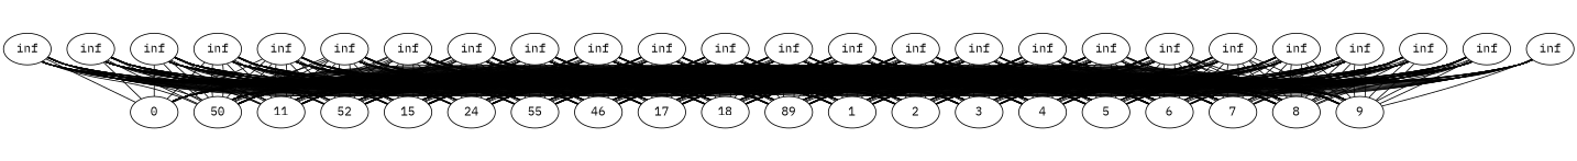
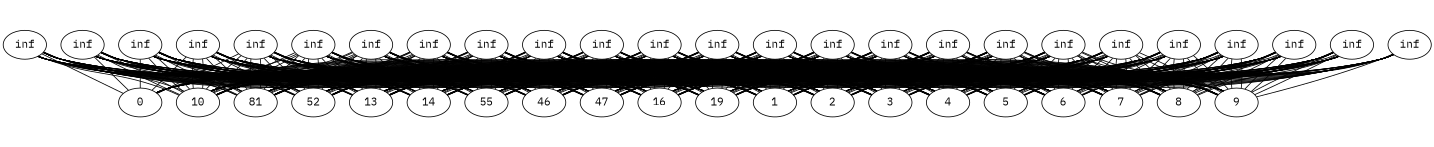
  graph {
    fontname="IBM Plex Mono"
    node [fontname="IBM Plex Mono"]
    edge [fontname="IBM Plex Mono"]
    n1 [label=inf]
    0
    1
    2
    3
    4
    5
    6
    7
    8
    9
-   10 [label=50]
-   11
+   10
+   11 [label=81]
    n14 [label=52]
-   13 [label=15]
-   14 [label=24]
+   13
+   14
    n17 [label=55]
    n18 [label=46]
-   17
-   18
-   19 [label=89]
+   17 [label=47]
+   18 [label=16]
+   19
    n22 [label=inf]
    n23 [label=inf]
    n24 [label=inf]
    n25 [label=inf]
    n26 [label=inf]
    n27 [label=inf]
    n28 [label=inf]
    n29 [label=inf]
    n30 [label=inf]
    n31 [label=inf]
    n32 [label=inf]
    n33 [label=inf]
    n34 [label=inf]
    n35 [label=inf]
    n36 [label=inf]
    n37 [label=inf]
    n38 [label=inf]
    n39 [label=inf]
    n40 [label=inf]
    n41 [label=inf]
    n42 [label=inf]
    n43 [label=inf]
    n44 [label=inf]
    n45 [label=inf]
    n1 -- 0
    n1 -- 1
    n1 -- 1
    n1 -- 2
    n1 -- 2
    n1 -- 3
    n1 -- 3
    n1 -- 4
    n1 -- 4
    n1 -- 5
    n1 -- 5
    n1 -- 6
    n1 -- 6
    n1 -- 7
    n1 -- 7
    n1 -- 8
    n1 -- 8
    n1 -- 9
    n1 -- 9
    n1 -- 10
    n1 -- 10
    n1 -- 11
    n1 -- 11
    n1 -- n14
    n1 -- n14
    n1 -- 13
    n1 -- 13
    n1 -- 14
    n1 -- 14
    n1 -- n17
    n1 -- n17
    n1 -- n18
    n1 -- n18
    n1 -- 17
    n1 -- 17
    n1 -- 18
    n1 -- 18
    n1 -- 19
    n1 -- 19
    n22 -- 0
    n22 -- 1
    n22 -- 1
    n22 -- 2
    n22 -- 2
    n22 -- 3
    n22 -- 3
    n22 -- 4
    n22 -- 4
    n22 -- 5
    n22 -- 5
    n22 -- 6
    n22 -- 6
    n22 -- 7
    n22 -- 7
    n22 -- 8
    n22 -- 8
    n22 -- 9
    n22 -- 9
    n22 -- 10
    n22 -- 10
    n22 -- 11
    n22 -- 11
    n22 -- n14
    n22 -- n14
    n22 -- 13
    n22 -- 13
    n22 -- 14
    n22 -- 14
    n22 -- n17
    n22 -- n17
    n22 -- n18
    n22 -- n18
    n22 -- 17
    n22 -- 17
    n22 -- 18
    n22 -- 18
    n22 -- 19
    n22 -- 19
    n23 -- 0
    n23 -- 1
    n23 -- 1
    n23 -- 2
    n23 -- 2
    n23 -- 3
    n23 -- 3
    n23 -- 4
    n23 -- 4
    n23 -- 5
    n23 -- 5
    n23 -- 6
    n23 -- 6
    n23 -- 7
    n23 -- 7
    n23 -- 8
    n23 -- 8
    n23 -- 9
    n23 -- 9
    n23 -- 10
    n23 -- 10
    n23 -- 11
    n23 -- 11
    n23 -- n14
    n23 -- n14
    n23 -- 13
    n23 -- 13
    n23 -- 14
    n23 -- 14
    n23 -- n17
    n23 -- n17
    n23 -- n18
    n23 -- n18
    n23 -- 17
    n23 -- 17
    n23 -- 18
    n23 -- 18
    n23 -- 19
    n23 -- 19
    n24 -- 0
    n24 -- 1
    n24 -- 1
    n24 -- 2
    n24 -- 2
    n24 -- 3
    n24 -- 3
    n24 -- 4
    n24 -- 4
    n24 -- 5
    n24 -- 5
    n24 -- 6
    n24 -- 6
    n24 -- 7
    n24 -- 7
    n24 -- 8
    n24 -- 8
    n24 -- 9
    n24 -- 9
    n24 -- 10
    n24 -- 10
    n24 -- 11
    n24 -- 11
    n24 -- n14
    n24 -- n14
    n24 -- 13
    n24 -- 13
    n24 -- 14
    n24 -- 14
    n24 -- n17
    n24 -- n17
    n24 -- n18
    n24 -- n18
    n24 -- 17
    n24 -- 17
    n24 -- 18
    n24 -- 18
    n24 -- 19
    n24 -- 19
    n25 -- 0
    n25 -- 1
    n25 -- 1
    n25 -- 2
    n25 -- 2
    n25 -- 3
    n25 -- 3
    n25 -- 4
    n25 -- 4
    n25 -- 5
    n25 -- 5
    n25 -- 6
    n25 -- 6
    n25 -- 7
    n25 -- 7
    n25 -- 8
    n25 -- 8
    n25 -- 9
    n25 -- 9
    n25 -- 10
    n25 -- 10
    n25 -- 11
    n25 -- 11
    n25 -- n14
    n25 -- n14
    n25 -- 13
    n25 -- 13
    n25 -- 14
    n25 -- 14
    n25 -- n17
    n25 -- n17
    n25 -- n18
    n25 -- n18
    n25 -- 17
    n25 -- 17
    n25 -- 18
    n25 -- 18
    n25 -- 19
    n25 -- 19
    n26 -- 0
    n26 -- 1
    n26 -- 1
    n26 -- 2
    n26 -- 2
    n26 -- 3
    n26 -- 3
    n26 -- 4
    n26 -- 4
    n26 -- 5
    n26 -- 5
    n26 -- 6
    n26 -- 6
    n26 -- 7
    n26 -- 7
    n26 -- 8
    n26 -- 8
    n26 -- 9
    n26 -- 9
    n26 -- 10
    n26 -- 10
    n26 -- 11
    n26 -- 11
    n26 -- n14
    n26 -- n14
    n26 -- 13
    n26 -- 13
    n26 -- 14
    n26 -- 14
    n26 -- n17
    n26 -- n17
    n26 -- n18
    n26 -- n18
    n26 -- 17
    n26 -- 17
    n26 -- 18
    n26 -- 18
    n26 -- 19
    n26 -- 19
    n27 -- 0
    n27 -- 1
    n27 -- 1
    n27 -- 2
    n27 -- 2
    n27 -- 3
    n27 -- 3
    n27 -- 4
    n27 -- 4
    n27 -- 5
    n27 -- 5
    n27 -- 6
    n27 -- 6
    n27 -- 7
    n27 -- 7
    n27 -- 8
    n27 -- 8
    n27 -- 9
    n27 -- 9
    n27 -- 10
    n27 -- 10
    n27 -- 11
    n27 -- 11
    n27 -- n14
    n27 -- n14
    n27 -- 13
    n27 -- 13
    n27 -- 14
    n27 -- 14
    n27 -- n17
    n27 -- n17
    n27 -- n18
    n27 -- n18
    n27 -- 17
    n27 -- 17
    n27 -- 18
    n27 -- 18
    n27 -- 19
    n27 -- 19
    n28 -- 0
    n28 -- 1
    n28 -- 1
    n28 -- 2
    n28 -- 2
    n28 -- 3
    n28 -- 3
    n28 -- 4
    n28 -- 4
    n28 -- 5
    n28 -- 5
    n28 -- 6
    n28 -- 6
    n28 -- 7
    n28 -- 7
    n28 -- 8
    n28 -- 8
    n28 -- 9
    n28 -- 9
    n28 -- 10
    n28 -- 10
    n28 -- 11
    n28 -- 11
    n28 -- n14
    n28 -- n14
    n28 -- 13
    n28 -- 13
    n28 -- 14
    n28 -- 14
    n28 -- n17
    n28 -- n17
    n28 -- n18
    n28 -- n18
    n28 -- 17
    n28 -- 17
    n28 -- 18
    n28 -- 18
    n28 -- 19
    n28 -- 19
    n29 -- 0
    n29 -- 1
    n29 -- 1
    n29 -- 2
    n29 -- 2
    n29 -- 3
    n29 -- 3
    n29 -- 4
    n29 -- 4
    n29 -- 5
    n29 -- 5
    n29 -- 6
    n29 -- 6
    n29 -- 7
    n29 -- 7
    n29 -- 8
    n29 -- 8
    n29 -- 9
    n29 -- 9
    n29 -- 10
    n29 -- 10
    n29 -- 11
    n29 -- 11
    n29 -- n14
    n29 -- n14
    n29 -- 13
    n29 -- 13
    n29 -- 14
    n29 -- 14
    n29 -- n17
    n29 -- n17
    n29 -- n18
    n29 -- n18
    n29 -- 17
    n29 -- 17
    n29 -- 18
    n29 -- 18
    n29 -- 19
    n29 -- 19
    n30 -- 0
    n30 -- 1
    n30 -- 1
    n30 -- 2
    n30 -- 2
    n30 -- 3
    n30 -- 3
    n30 -- 4
    n30 -- 4
    n30 -- 5
    n30 -- 5
    n30 -- 6
    n30 -- 6
    n30 -- 7
    n30 -- 7
    n30 -- 8
    n30 -- 8
    n30 -- 9
    n30 -- 9
    n30 -- 10
    n30 -- 10
    n30 -- 11
    n30 -- 11
    n30 -- n14
    n30 -- n14
    n30 -- 13
    n30 -- 13
    n30 -- 14
    n30 -- 14
    n30 -- n17
    n30 -- n17
    n30 -- n18
    n30 -- n18
    n30 -- 17
    n30 -- 17
    n30 -- 18
    n30 -- 18
    n30 -- 19
    n30 -- 19
    n31 -- 0
    n31 -- 1
    n31 -- 1
    n31 -- 2
    n31 -- 2
    n31 -- 3
    n31 -- 3
    n31 -- 4
    n31 -- 4
    n31 -- 5
    n31 -- 5
    n31 -- 6
    n31 -- 6
    n31 -- 7
    n31 -- 7
    n31 -- 8
    n31 -- 8
    n31 -- 9
    n31 -- 9
    n31 -- 10
    n31 -- 10
    n31 -- 11
    n31 -- 11
    n31 -- n14
    n31 -- n14
    n31 -- 13
    n31 -- 13
    n31 -- 14
    n31 -- 14
    n31 -- n17
    n31 -- n17
    n31 -- n18
    n31 -- n18
    n31 -- 17
    n31 -- 17
    n31 -- 18
    n31 -- 18
    n31 -- 19
    n31 -- 19
    n32 -- 0
    n32 -- 1
    n32 -- 1
    n32 -- 2
    n32 -- 2
    n32 -- 3
    n32 -- 3
    n32 -- 4
    n32 -- 4
    n32 -- 5
    n32 -- 5
    n32 -- 6
    n32 -- 6
    n32 -- 7
    n32 -- 7
    n32 -- 8
    n32 -- 8
    n32 -- 9
    n32 -- 9
    n32 -- 10
    n32 -- 10
    n32 -- 11
    n32 -- 11
    n32 -- n14
    n32 -- n14
    n32 -- 13
    n32 -- 13
    n32 -- 14
    n32 -- 14
    n32 -- n17
    n32 -- n17
    n32 -- n18
    n32 -- n18
    n32 -- 17
    n32 -- 17
    n32 -- 18
    n32 -- 18
    n32 -- 19
    n32 -- 19
    n33 -- 0
    n33 -- 1
    n33 -- 1
    n33 -- 2
    n33 -- 2
    n33 -- 3
    n33 -- 3
    n33 -- 4
    n33 -- 4
    n33 -- 5
    n33 -- 5
    n33 -- 6
    n33 -- 6
    n33 -- 7
    n33 -- 7
    n33 -- 8
    n33 -- 8
    n33 -- 9
    n33 -- 9
    n33 -- 10
    n33 -- 10
    n33 -- 11
    n33 -- 11
    n33 -- n14
    n33 -- n14
    n33 -- 13
    n33 -- 13
    n33 -- 14
    n33 -- 14
    n33 -- n17
    n33 -- n17
    n33 -- n18
    n33 -- n18
    n33 -- 17
    n33 -- 17
    n33 -- 18
    n33 -- 18
    n33 -- 19
    n33 -- 19
    n34 -- 0
    n34 -- 1
    n34 -- 1
    n34 -- 2
    n34 -- 2
    n34 -- 3
    n34 -- 3
    n34 -- 4
    n34 -- 4
    n34 -- 5
    n34 -- 5
    n34 -- 6
    n34 -- 6
    n34 -- 7
    n34 -- 7
    n34 -- 8
    n34 -- 8
    n34 -- 9
    n34 -- 9
    n34 -- 10
    n34 -- 10
    n34 -- 11
    n34 -- 11
    n34 -- n14
    n34 -- n14
    n34 -- 13
    n34 -- 13
    n34 -- 14
    n34 -- 14
    n34 -- n17
    n34 -- n17
    n34 -- n18
    n34 -- n18
    n34 -- 17
    n34 -- 17
    n34 -- 18
    n34 -- 18
    n34 -- 19
    n34 -- 19
    n35 -- 0
    n35 -- 1
    n35 -- 1
    n35 -- 2
    n35 -- 2
    n35 -- 3
    n35 -- 3
    n35 -- 4
    n35 -- 4
    n35 -- 5
    n35 -- 5
    n35 -- 6
    n35 -- 6
    n35 -- 7
    n35 -- 7
    n35 -- 8
    n35 -- 8
    n35 -- 9
    n35 -- 9
    n35 -- 10
    n35 -- 10
    n35 -- 11
    n35 -- 11
    n35 -- n14
    n35 -- n14
    n35 -- 13
    n35 -- 13
    n35 -- 14
    n35 -- 14
    n35 -- n17
    n35 -- n17
    n35 -- n18
    n35 -- n18
    n35 -- 17
    n35 -- 17
    n35 -- 18
    n35 -- 18
    n35 -- 19
    n35 -- 19
    n36 -- 0
    n36 -- 1
    n36 -- 1
    n36 -- 2
    n36 -- 2
    n36 -- 3
    n36 -- 3
    n36 -- 4
    n36 -- 4
    n36 -- 5
    n36 -- 5
    n36 -- 6
    n36 -- 6
    n36 -- 7
    n36 -- 7
    n36 -- 8
    n36 -- 8
    n36 -- 9
    n36 -- 9
    n36 -- 10
    n36 -- 10
    n36 -- 11
    n36 -- 11
    n36 -- n14
    n36 -- n14
    n36 -- 13
    n36 -- 13
    n36 -- 14
    n36 -- 14
    n36 -- n17
    n36 -- n17
    n36 -- n18
    n36 -- n18
    n36 -- 17
    n36 -- 17
    n36 -- 18
    n36 -- 18
    n36 -- 19
    n36 -- 19
    n37 -- 0
    n37 -- 1
    n37 -- 1
    n37 -- 2
    n37 -- 2
    n37 -- 3
    n37 -- 3
    n37 -- 4
    n37 -- 4
    n37 -- 5
    n37 -- 5
    n37 -- 6
    n37 -- 6
    n37 -- 7
    n37 -- 7
    n37 -- 8
    n37 -- 8
    n37 -- 9
    n37 -- 9
    n37 -- 10
    n37 -- 10
    n37 -- 11
    n37 -- 11
    n37 -- n14
    n37 -- n14
    n37 -- 13
    n37 -- 13
    n37 -- 14
    n37 -- 14
    n37 -- n17
    n37 -- n17
    n37 -- n18
    n37 -- n18
    n37 -- 17
    n37 -- 17
    n37 -- 18
    n37 -- 18
    n37 -- 19
    n37 -- 19
    n38 -- 0
    n38 -- 1
    n38 -- 1
    n38 -- 2
    n38 -- 2
    n38 -- 3
    n38 -- 3
    n38 -- 4
    n38 -- 4
    n38 -- 5
    n38 -- 5
    n38 -- 6
    n38 -- 6
    n38 -- 7
    n38 -- 7
    n38 -- 8
    n38 -- 8
    n38 -- 9
    n38 -- 9
    n38 -- 10
    n38 -- 10
    n38 -- 11
    n38 -- 11
    n38 -- n14
    n38 -- n14
    n38 -- 13
    n38 -- 13
    n38 -- 14
    n38 -- 14
    n38 -- n17
    n38 -- n17
    n38 -- n18
    n38 -- n18
    n38 -- 17
    n38 -- 17
    n38 -- 18
    n38 -- 18
    n38 -- 19
    n38 -- 19
    n39 -- 0
    n39 -- 1
    n39 -- 1
    n39 -- 2
    n39 -- 2
    n39 -- 3
    n39 -- 3
    n39 -- 4
    n39 -- 4
    n39 -- 5
    n39 -- 5
    n39 -- 6
    n39 -- 6
    n39 -- 7
    n39 -- 7
    n39 -- 8
    n39 -- 8
    n39 -- 9
    n39 -- 9
    n39 -- 10
    n39 -- 10
    n39 -- 11
    n39 -- 11
    n39 -- n14
    n39 -- n14
    n39 -- 13
    n39 -- 13
    n39 -- 14
    n39 -- 14
    n39 -- n17
    n39 -- n17
    n39 -- n18
    n39 -- n18
    n39 -- 17
    n39 -- 17
    n39 -- 18
    n39 -- 18
    n39 -- 19
    n39 -- 19
    n40 -- 0
    n40 -- 1
    n40 -- 1
    n40 -- 2
    n40 -- 2
    n40 -- 3
    n40 -- 3
    n40 -- 4
    n40 -- 4
    n40 -- 5
    n40 -- 5
    n40 -- 6
    n40 -- 6
    n40 -- 7
    n40 -- 7
    n40 -- 8
    n40 -- 8
    n40 -- 9
    n40 -- 9
    n40 -- 10
    n40 -- 10
    n40 -- 11
    n40 -- 11
    n40 -- n14
    n40 -- n14
    n40 -- 13
    n40 -- 13
    n40 -- 14
    n40 -- 14
    n40 -- n17
    n40 -- n17
    n40 -- n18
    n40 -- n18
    n40 -- 17
    n40 -- 17
    n40 -- 18
    n40 -- 18
    n40 -- 19
    n40 -- 19
    n41 -- 0
    n41 -- 1
    n41 -- 1
    n41 -- 2
    n41 -- 2
    n41 -- 3
    n41 -- 3
    n41 -- 4
    n41 -- 4
    n41 -- 5
    n41 -- 5
    n41 -- 6
    n41 -- 6
    n41 -- 7
    n41 -- 7
    n41 -- 8
    n41 -- 8
    n41 -- 9
    n41 -- 9
    n41 -- 10
    n41 -- 10
    n41 -- 11
    n41 -- 11
    n41 -- n14
    n41 -- n14
    n41 -- 13
    n41 -- 13
    n41 -- 14
    n41 -- 14
    n41 -- n17
    n41 -- n17
    n41 -- n18
    n41 -- n18
    n41 -- 17
    n41 -- 17
    n41 -- 18
    n41 -- 18
    n41 -- 19
    n41 -- 19
    n42 -- 0
    n42 -- 1
    n42 -- 1
    n42 -- 2
    n42 -- 2
    n42 -- 3
    n42 -- 3
    n42 -- 4
    n42 -- 4
    n42 -- 5
    n42 -- 5
    n42 -- 6
    n42 -- 6
    n42 -- 7
    n42 -- 7
    n42 -- 8
    n42 -- 8
    n42 -- 9
    n42 -- 9
    n42 -- 10
    n42 -- 10
    n42 -- 11
    n42 -- 11
    n42 -- n14
    n42 -- n14
    n42 -- 13
    n42 -- 13
    n42 -- 14
    n42 -- 14
    n42 -- n17
    n42 -- n17
    n42 -- n18
    n42 -- n18
    n42 -- 17
    n42 -- 17
    n42 -- 18
    n42 -- 18
    n42 -- 19
    n42 -- 19
    n43 -- 0
    n43 -- 1
    n43 -- 1
    n43 -- 2
    n43 -- 2
    n43 -- 3
    n43 -- 3
    n43 -- 4
    n43 -- 4
    n43 -- 5
    n43 -- 5
    n43 -- 6
    n43 -- 6
    n43 -- 7
    n43 -- 7
    n43 -- 8
    n43 -- 8
    n43 -- 9
    n43 -- 9
    n43 -- 10
    n43 -- 10
    n43 -- 11
    n43 -- 11
    n43 -- n14
    n43 -- n14
    n43 -- 13
    n43 -- 13
    n43 -- 14
    n43 -- 14
    n43 -- n17
    n43 -- n17
    n43 -- n18
    n43 -- n18
    n43 -- 17
    n43 -- 17
    n43 -- 18
    n43 -- 18
    n43 -- 19
    n43 -- 19
    n44 -- 0
    n44 -- 1
    n44 -- 1
    n44 -- 2
    n44 -- 2
    n44 -- 3
    n44 -- 3
    n44 -- 4
    n44 -- 4
    n44 -- 5
    n44 -- 5
    n44 -- 6
    n44 -- 6
    n44 -- 7
    n44 -- 7
    n44 -- 8
    n44 -- 8
    n44 -- 9
    n44 -- 9
    n44 -- 10
    n44 -- 10
    n44 -- 11
    n44 -- 11
    n44 -- n14
    n44 -- n14
    n44 -- 13
    n44 -- 13
    n44 -- 14
    n44 -- 14
    n44 -- n17
    n44 -- n17
    n44 -- n18
    n44 -- n18
    n44 -- 17
    n44 -- 17
    n44 -- 18
    n44 -- 18
    n44 -- 19
    n44 -- 19
    n45 -- 1
    n45 -- 2
    n45 -- 3
    n45 -- 4
    n45 -- 5
    n45 -- 6
    n45 -- 7
    n45 -- 8
    n45 -- 9
    n45 -- 10
    n45 -- 11
    n45 -- n14
    n45 -- 13
    n45 -- 14
    n45 -- n17
    n45 -- n18
    n45 -- 17
    n45 -- 18
    n45 -- 19
  }
